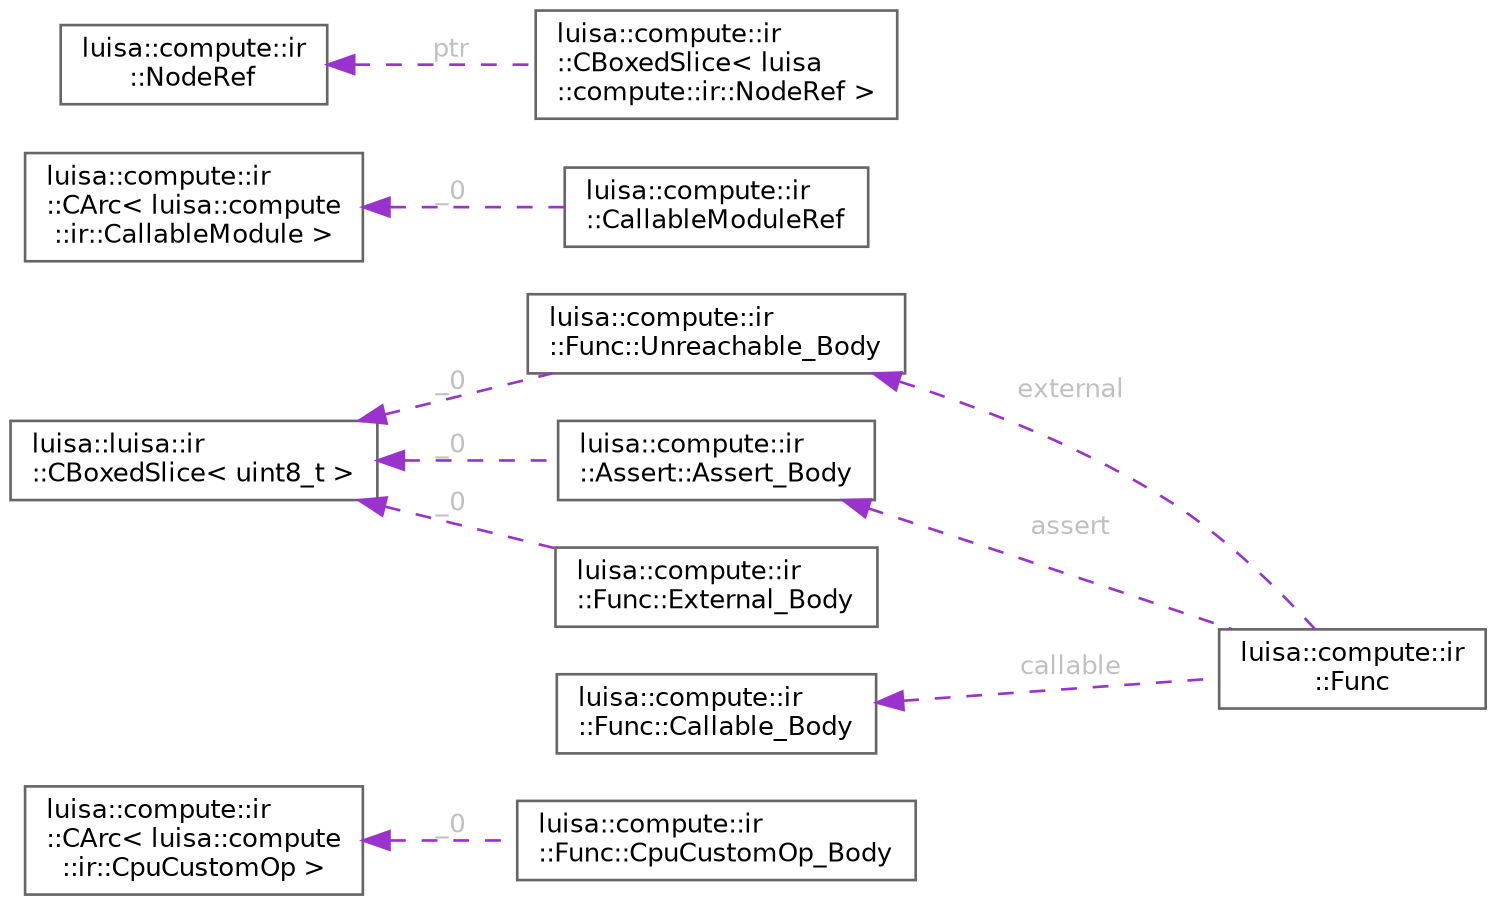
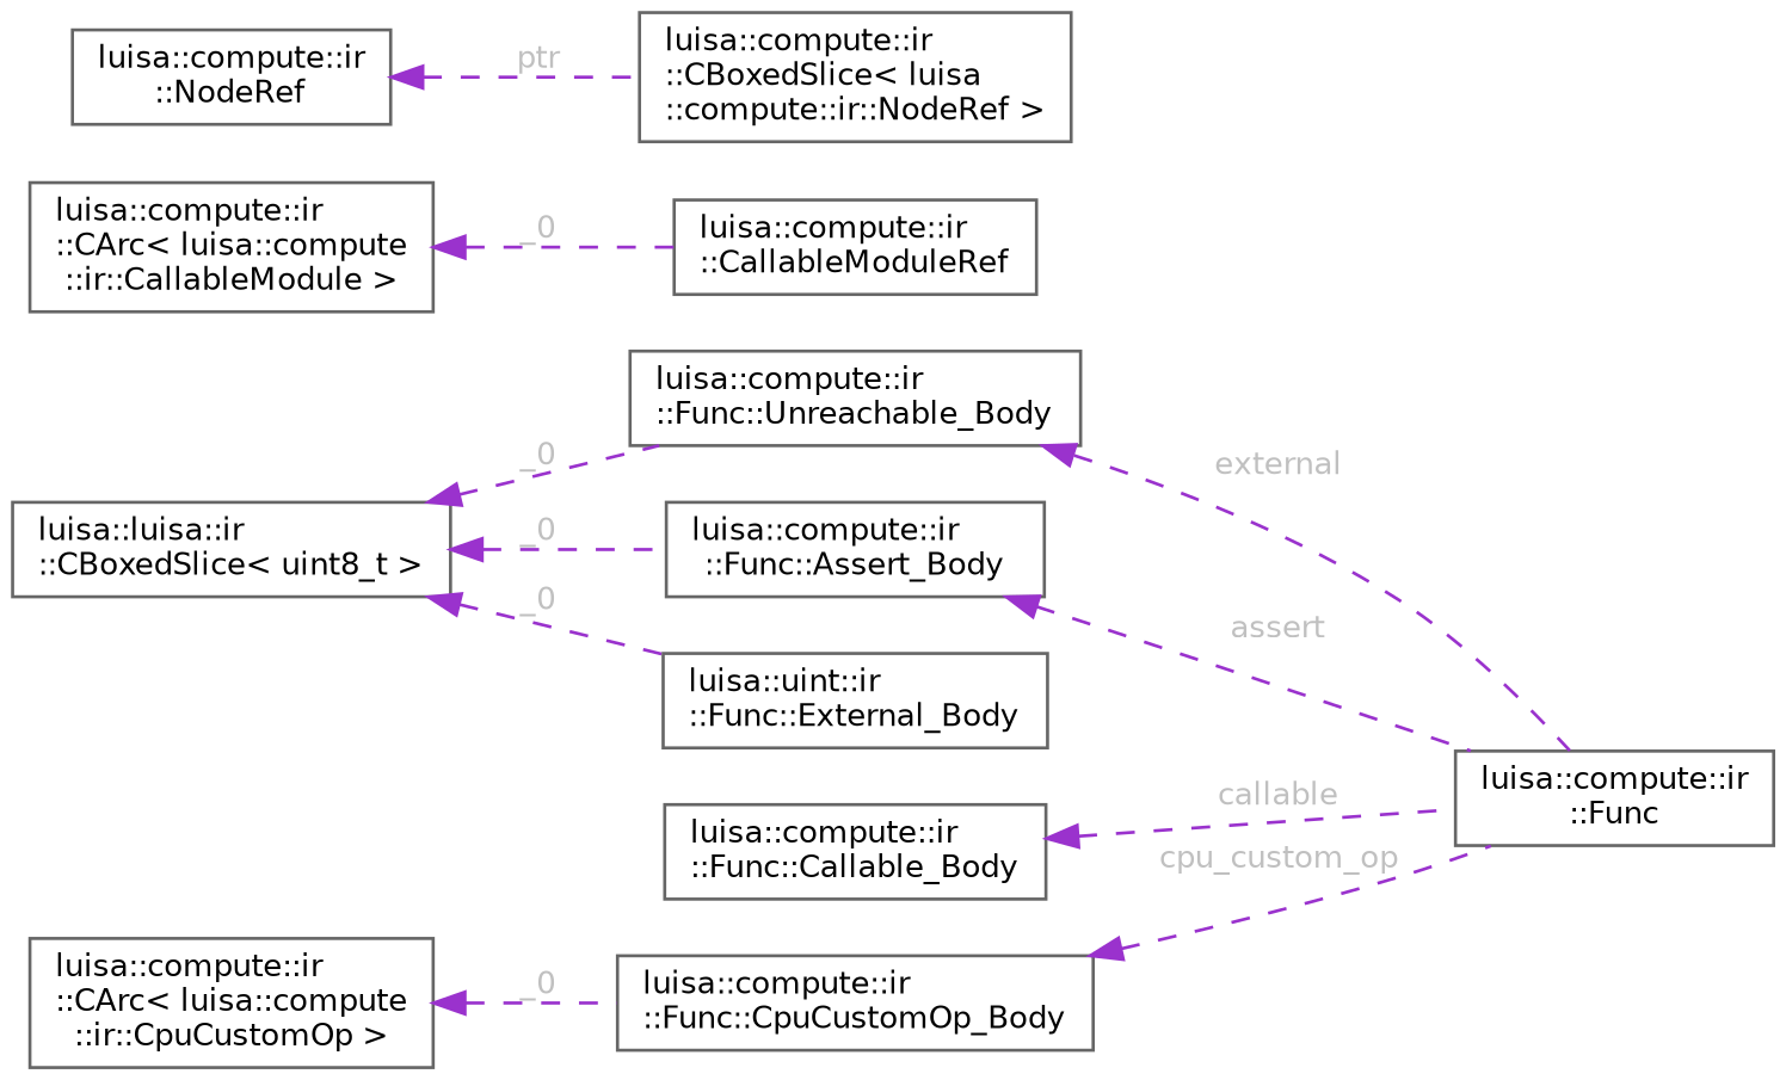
  digraph {
    rankdir=LR
    node [color=gray40 fillcolor=white fontname=Helvetica fontsize=10 shape=box style=filled]
    edge [color=darkorchid3 dir=back fontcolor=grey fontname=Helvetica fontsize=10 labelfontname=Helvetica labelfontsize=10 style=dashed]
    n1 [height=0.2 label="luisa::compute::ir\l::Func" width=0.4]
    n2 [height=0.2 label="luisa::compute::ir\l::Func::Unreachable_Body" width=0.4]
    n3 [height=0.2 label="luisa::luisa::ir\l::CBoxedSlice\< uint8_t \>" width=0.4]
-   n4 [height=0.2 label="luisa::compute::ir\l::Assert::Assert_Body" width=0.4]
-   n5 [height=0.2 label="luisa::compute::ir\l::Func::External_Body" width=0.4]
+   n4 [height=0.2 label="luisa::compute::ir\l::Func::Assert_Body" width=0.4]
+   n5 [height=0.2 label="luisa::uint::ir\l::Func::External_Body" width=0.4]
    n6 [height=0.2 label="luisa::compute::ir\l::Func::Callable_Body" width=0.4]
    n7 [height=0.2 label="luisa::compute::ir\l::CallableModuleRef" width=0.4]
    n8 [height=0.2 label="luisa::compute::ir\l::CArc\< luisa::compute\l::ir::CallableModule \>" width=0.4]
    n9 [height=0.2 label="luisa::compute::ir\l::Func::CpuCustomOp_Body" width=0.4]
    n10 [height=0.2 label="luisa::compute::ir\l::CArc\< luisa::compute\l::ir::CpuCustomOp \>" width=0.4]
    n11 [height=0.2 label="luisa::compute::ir\l::CBoxedSlice\< luisa\l::compute::ir::NodeRef \>" width=0.4]
    n12 [height=0.2 label="luisa::compute::ir\l::NodeRef" width=0.4]
    n2 -> n1 [label=" external"]
    n3 -> n2 [label=" _0"]
    n3 -> n4 [label=" _0"]
    n3 -> n5 [label=" _0"]
    n4 -> n1 [label=" assert"]
    n6 -> n1 [label=" callable"]
    n8 -> n7 [label=" _0"]
+   n9 -> n1 [label=" cpu_custom_op"]
    n10 -> n9 [label=" _0"]
    n12 -> n11 [label=" ptr"]
  }
